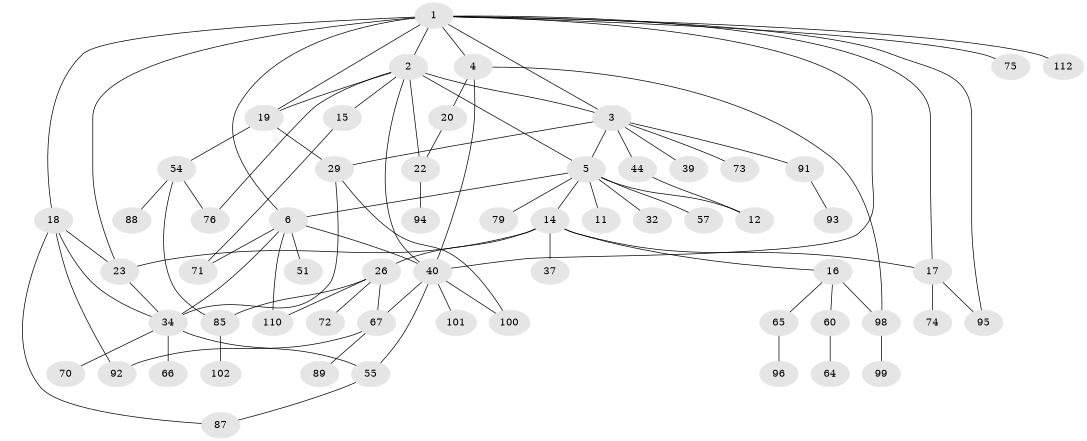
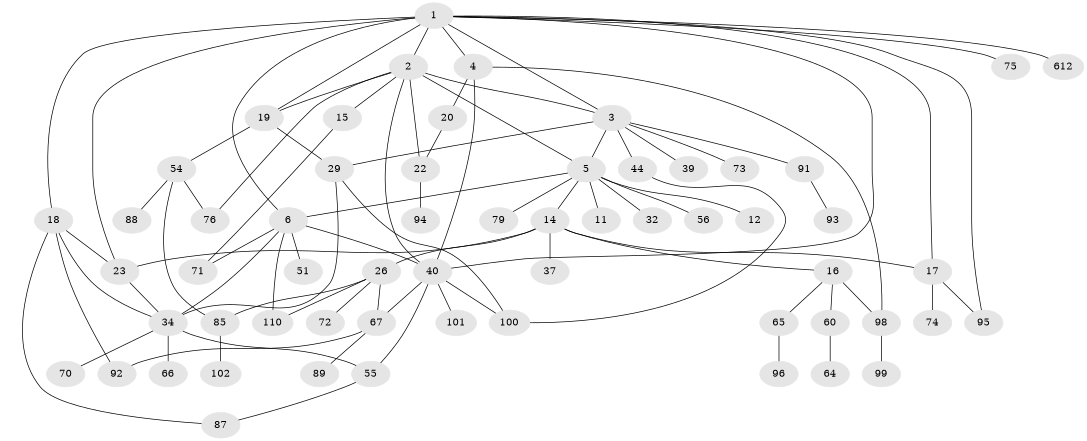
  graph {
    node [color=gray90 style=filled]
    1 [super="+8"]
    2 [super="+98+80"]
    3
    4 [super="+46+24"]
    6 [super="+59+7+35+25+118"]
    17 [super="+52"]
    18 [super="+106+113"]
    19 [super="+21"]
    23 [super="+36+28"]
    40 [super="+62+116+41+77"]
    75
    95
-   112
+   112 [label=612]
    5 [super="+9+13+42+48"]
    15 [super="+107"]
    22
    76 [super="+97"]
    29 [super="+58+30"]
    39
    44 [super="+111"]
    73
    91
    20
    n24 [label=98 super="+109"]
    34 [super="+43"]
    51
    71 [super="+81"]
    110
    74
    87 [super="+115"]
    92
    54
    67 [super="+86"]
    100 [super="+114"]
    55 [super="+63"]
    101
    11 [super="+38"]
    12 [super="+84+57"]
    14 [super="+117"]
    32
-   56 [super="+104" label=57]
+   56 [super="+104"]
    79
    94
    93
    99
    16 [super="+27"]
    26 [super="+31+50+72"]
    37
    66
    70
    60
    65
    n53 [label=72]
    n54 [label=85]
    64 [super="+85"]
    96
    88
    89
    102
    1 -- 2 [weight=2]
    1 -- 3
    1 -- 4
    1 -- 6
    1 -- 17
    1 -- 18
    1 -- 19
    1 -- 23 [weight=2]
    1 -- 40
    1 -- 75
    1 -- 95
    1 -- 112
    2 -- 3
    2 -- 19
    2 -- 40
    2 -- 5
    2 -- 15
    2 -- 22
    2 -- 76
    3 -- 5
    3 -- 29
    3 -- 39
    3 -- 44
    3 -- 73
    3 -- 91
    4 -- 40
    4 -- 20
    4 -- n24
    6 -- 40
    6 -- 34
    6 -- 51
    6 -- 71
    6 -- 110
    17 -- 95
    17 -- 74
    18 -- 23
    18 -- 34
    18 -- 87
    18 -- 92 [weight=2]
    19 -- 29
    19 -- 54
    23 -- 34
    40 -- 67
    40 -- 100
    40 -- 55
    40 -- 101
    5 -- 6
    5 -- 11
    5 -- 12
    5 -- 14
    5 -- 32
    5 -- 56
    5 -- 79
    15 -- 71
    22 -- 94
    29 -- 34
    29 -- 100
-   44 -- 12
+   44 -- 100
    91 -- 93
    20 -- 22
    n24 -- 99
    34 -- 55
    34 -- 66
    34 -- 70
    54 -- 76
    54 -- n54
    54 -- 88
    67 -- 92
    67 -- 89
    55 -- 87
    14 -- 17
    14 -- 23
    14 -- 16
    14 -- 26
    14 -- 37
    16 -- n24
    16 -- 60
    16 -- 65
    26 -- 110
    26 -- 67
    26 -- n53
    26 -- n54
    60 -- 64
    65 -- 96
    n54 -- 102
  }
